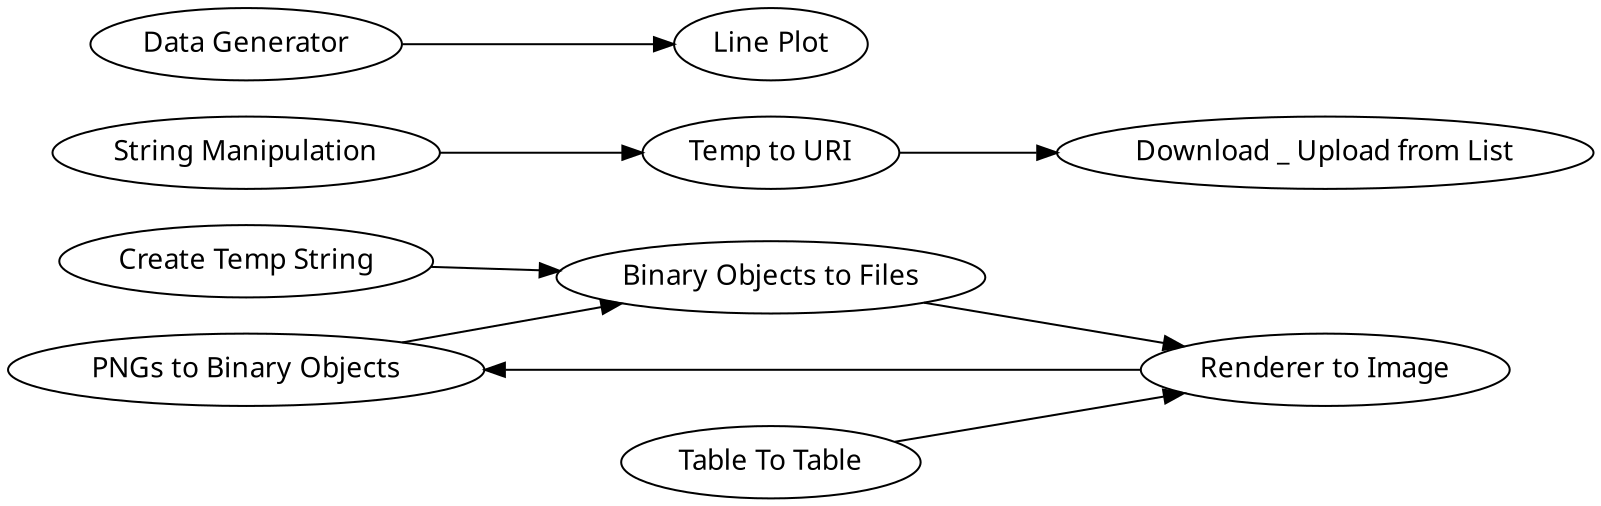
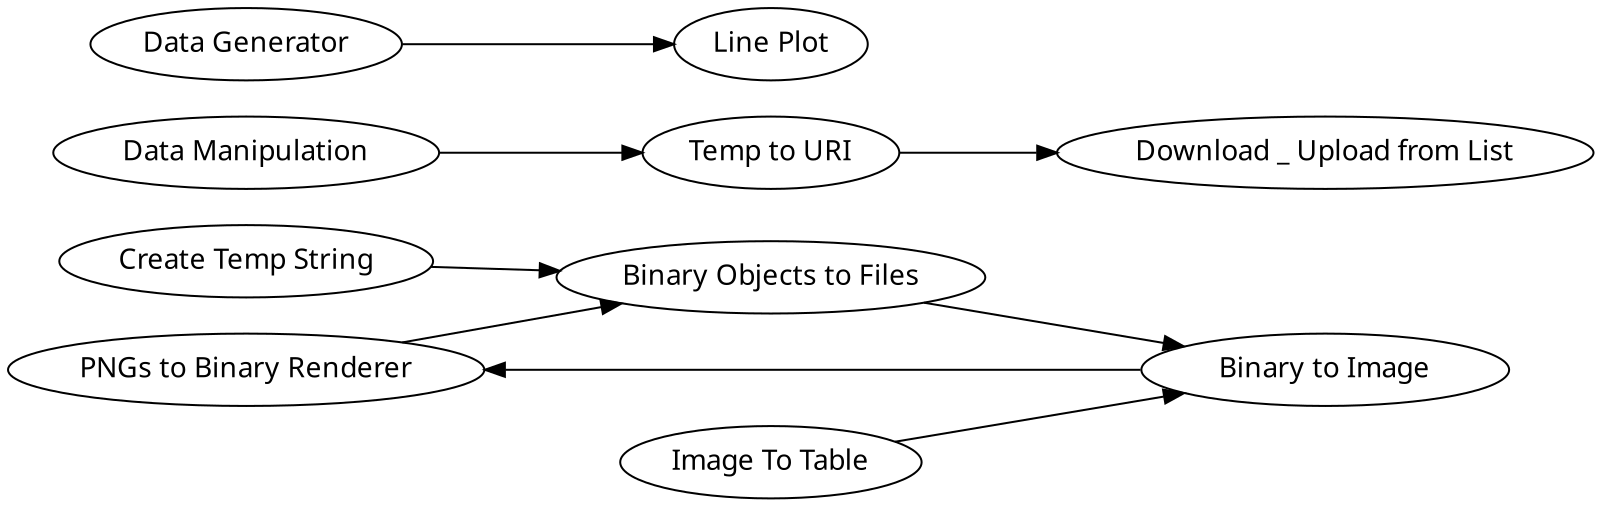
  digraph {
    fontname="Noto Sans"
    rankdir=LR
    node [fontname="Noto Sans"]
    edge [fontname="Noto Sans"]
-   n1 [label="PNGs to Binary Objects"]
+   n1 [label="PNGs to Binary Renderer"]
    n2 [label="Binary Objects to Files"]
-   n3 [label="Renderer to Image"]
-   n4 [label="String Manipulation"]
+   n3 [label="Binary to Image"]
+   n4 [label="Data Manipulation"]
    n5 [label="Temp to URI"]
    n6 [label="Line Plot"]
-   n7 [label="Table To Table"]
+   n7 [label="Image To Table"]
    n8 [label="Download _ Upload from List"]
    n9 [label="Create Temp String"]
    n10 [label="Data Generator"]
    n1 -> n2
    n2 -> n3
    n3 -> n1
    n4 -> n5
    n5 -> n8
    n7 -> n3
    n9 -> n2
    n10 -> n6
  }
